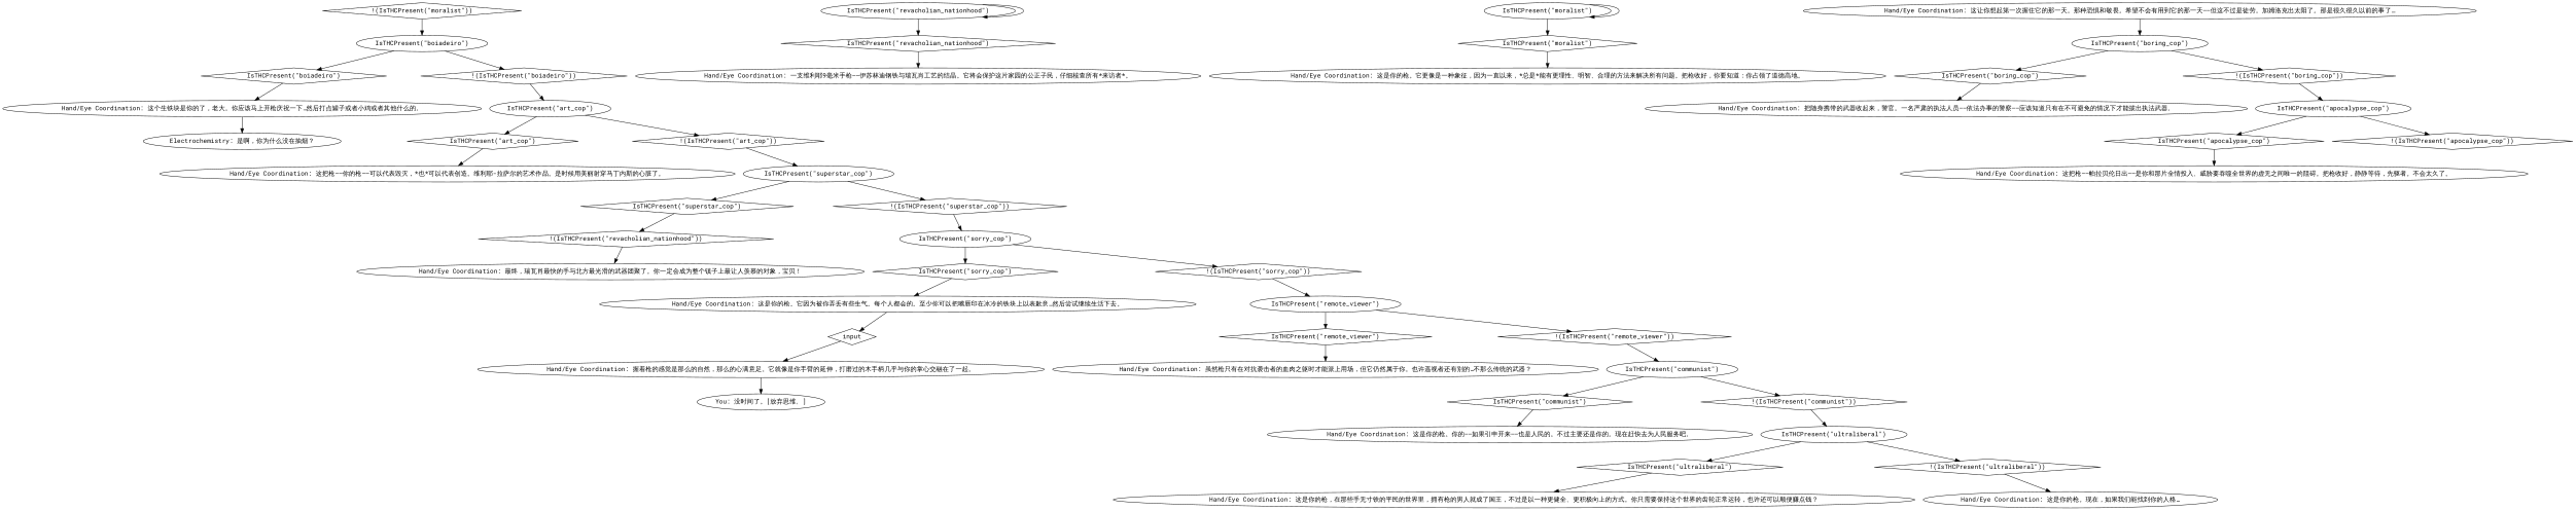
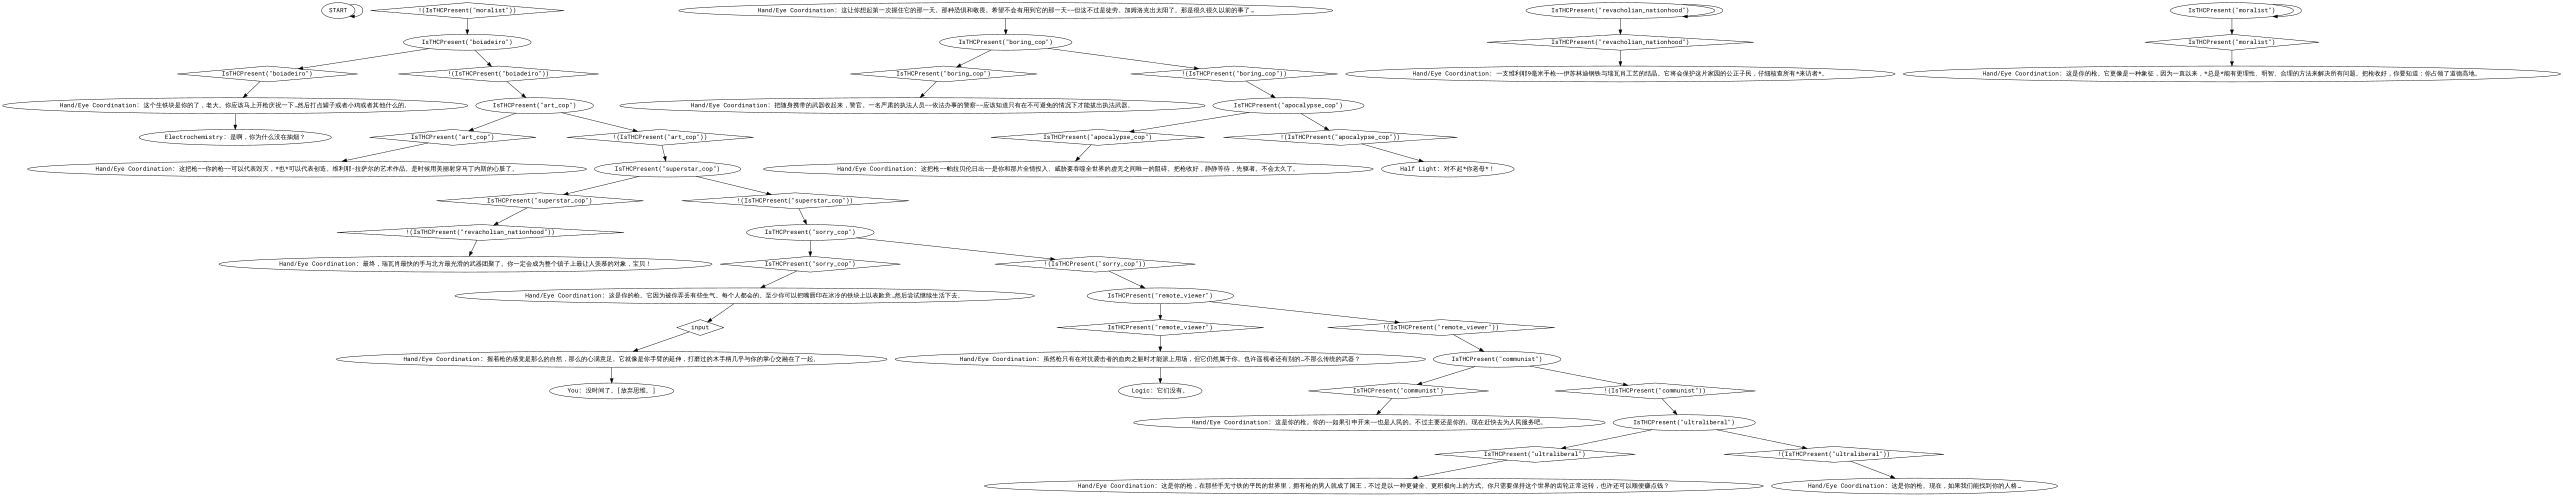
  digraph {
    fontname="Roboto Mono"
    node [fontname="Roboto Mono"]
    edge [fontname="Roboto Mono"]
+   n1 [label=START]
    n2 [label=input shape=diamond]
    n3 [label="Hand/Eye Coordination: 握着枪的感觉是那么的自然，那么的心满意足。它就像是你手臂的延伸，打磨过的木手柄几乎与你的掌心交融在了一起。"]
    n4 [label="You: 没时间了。[放弃思维。]"]
+   n5 [label="Half Light: 对不起*你老母*！"]
    n6 [label="IsTHCPresent(\"revacholian_nationhood\")"]
    n7 [label="IsTHCPresent(\"revacholian_nationhood\")" shape=diamond]
    n8 [label="Hand/Eye Coordination: 一支维利耶9毫米手枪——伊苏林迪钢铁与瑞瓦肖工艺的结晶。它将会保护这片家园的公正子民，仔细核查所有*来访者*。"]
    n9 [label="!(IsTHCPresent(\"revacholian_nationhood\"))" shape=diamond]
    n10 [label="Hand/Eye Coordination: 最终，瑞瓦肖最快的手与北方最光滑的武器团聚了。你一定会成为整个镇子上最让人羡慕的对象，宝贝！"]
    n11 [label="IsTHCPresent(\"moralist\")"]
    n12 [label="IsTHCPresent(\"moralist\")" shape=diamond]
    n13 [label="Hand/Eye Coordination: 这是你的枪。它更像是一种象征，因为一直以来，*总是*能有更理性、明智、合理的方法来解决所有问题。把枪收好，你要知道：你占领了道德高地。"]
    n14 [label="!(IsTHCPresent(\"moralist\"))" shape=diamond]
    n15 [label="IsTHCPresent(\"boiadeiro\")"]
    n16 [label="IsTHCPresent(\"boiadeiro\")" shape=diamond]
    n17 [label="!(IsTHCPresent(\"boiadeiro\"))" shape=diamond]
    n18 [label="Hand/Eye Coordination: 这是你的枪。现在，如果我们能找到你的人格…"]
    n19 [label="IsTHCPresent(\"superstar_cop\")"]
    n20 [label="IsTHCPresent(\"superstar_cop\")" shape=diamond]
    n21 [label="!(IsTHCPresent(\"superstar_cop\"))" shape=diamond]
    n22 [label="IsTHCPresent(\"sorry_cop\")"]
    n23 [label="IsTHCPresent(\"sorry_cop\")" shape=diamond]
    n24 [label="!(IsTHCPresent(\"sorry_cop\"))" shape=diamond]
    n25 [label="IsTHCPresent(\"communist\")"]
    n26 [label="IsTHCPresent(\"communist\")" shape=diamond]
    n27 [label="!(IsTHCPresent(\"communist\"))" shape=diamond]
    n28 [label="Hand/Eye Coordination: 这是你的枪。你的——如果引申开来——也是人民的。不过主要还是你的。现在赶快去为人民服务吧。"]
    n29 [label="IsTHCPresent(\"ultraliberal\")"]
    n30 [label="IsTHCPresent(\"ultraliberal\")" shape=diamond]
    n31 [label="!(IsTHCPresent(\"ultraliberal\"))" shape=diamond]
    n32 [label="IsTHCPresent(\"remote_viewer\")"]
    n33 [label="IsTHCPresent(\"remote_viewer\")" shape=diamond]
    n34 [label="!(IsTHCPresent(\"remote_viewer\"))" shape=diamond]
    n35 [label="Hand/Eye Coordination: 虽然枪只有在对抗袭击者的血肉之躯时才能派上用场，但它仍然属于你。也许遥视者还有别的…不那么传统的武器？"]
+   n36 [label="Logic: 它们没有。"]
    n37 [label="IsTHCPresent(\"apocalypse_cop\")"]
    n38 [label="IsTHCPresent(\"apocalypse_cop\")" shape=diamond]
    n39 [label="!(IsTHCPresent(\"apocalypse_cop\"))" shape=diamond]
    n40 [label="Hand/Eye Coordination: 这把枪——帕拉贝伦日出——是你和那片全情投入、威胁要吞噬全世界的虚无之间唯一的阻碍。把枪收好，静静等待，先驱者。不会太久了。"]
    n41 [label="IsTHCPresent(\"art_cop\")"]
    n42 [label="IsTHCPresent(\"art_cop\")" shape=diamond]
    n43 [label="!(IsTHCPresent(\"art_cop\"))" shape=diamond]
    n44 [label="Hand/Eye Coordination: 这把枪——你的枪——可以代表毁灭，*也*可以代表创造。维利耶-拉萨尔的艺术作品。是时候用美丽射穿马丁内斯的心脏了。"]
    n45 [label="Hand/Eye Coordination: 这个生铁块是你的了，老大。你应该马上开枪庆祝一下…然后打点罐子或者小鸡或者其他什么的。"]
    n46 [label="Electrochemistry: 是啊，你为什么没在抽烟？"]
    n47 [label="Hand/Eye Coordination: 这是你的枪，在那些手无寸铁的平民的世界里，拥有枪的男人就成了国王，不过是以一种更健全、更积极向上的方式。你只需要保持这个世界的齿轮正常运转，也许还可以顺便赚点钱？"]
    n48 [label="IsTHCPresent(\"boring_cop\")"]
    n49 [label="IsTHCPresent(\"boring_cop\")" shape=diamond]
    n50 [label="!(IsTHCPresent(\"boring_cop\"))" shape=diamond]
    n51 [label="Hand/Eye Coordination: 把随身携带的武器收起来，警官。一名严肃的执法人员——依法办事的警察——应该知道只有在不可避免的情况下才能拔出执法武器。"]
    n52 [label="Hand/Eye Coordination: 这是你的枪。它因为被你弄丢有些生气。每个人都会的。至少你可以把嘴唇印在冰冷的铁块上以表歉意…然后尝试继续生活下去。"]
    n53 [label="Hand/Eye Coordination: 这让你想起第一次握住它的那一天。那种恐惧和敬畏。希望不会有用到它的那一天——但这不过是徒劳。加姆洛克出太阳了。那是很久很久以前的事了…"]
+   n1 -> n1
    n2 -> n3
    n3 -> n4
    n6 -> n6
    n6 -> n7
    n7 -> n8
    n9 -> n10
    n11 -> n11
    n11 -> n12
    n12 -> n13
    n14 -> n15
    n15 -> n16
    n15 -> n17
    n16 -> n45
    n17 -> n41
    n19 -> n20
    n19 -> n21
    n20 -> n9
    n21 -> n22
    n22 -> n23
    n22 -> n24
    n23 -> n52
    n24 -> n32
    n25 -> n26
    n25 -> n27
    n26 -> n28
    n27 -> n29
    n29 -> n30
    n29 -> n31
    n30 -> n47
    n31 -> n18
    n32 -> n33
    n32 -> n34
    n33 -> n35
    n34 -> n25
+   n35 -> n36
    n37 -> n38
    n37 -> n39
    n38 -> n40
+   n39 -> n5
    n41 -> n42
    n41 -> n43
    n42 -> n44
    n43 -> n19
    n45 -> n46
    n48 -> n49
    n48 -> n50
    n49 -> n51
    n50 -> n37
    n52 -> n2
    n53 -> n48
  }
